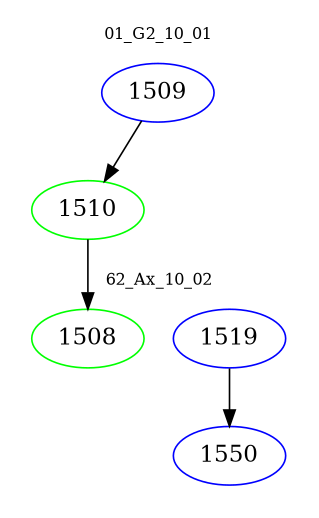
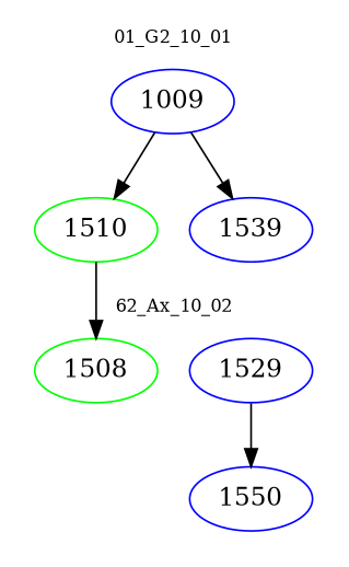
  digraph {
    node [color=blue]
    edge [color=black]
-   n1 [label=1519]
+   n1 [label=1529]
    n2 [color=green label=1508]
    n3 [label=1550]
-   n4 [label=1509]
+   n4 [label=1009]
    n5 [color=green label=1510]
+   n6 [label=1539]
    subgraph cluster_1 {
      color=white
      fontsize=10
      label="62_Ax_10_02"
      n1
      n2
      n3
    }
    subgraph cluster_2 {
      color=white
      fontsize=10
      label="01_G2_10_01"
      n4
      n5
+     n6
    }
    n1 -> n3
    n4 -> n5
+   n4 -> n6
    n5 -> n2
  }
